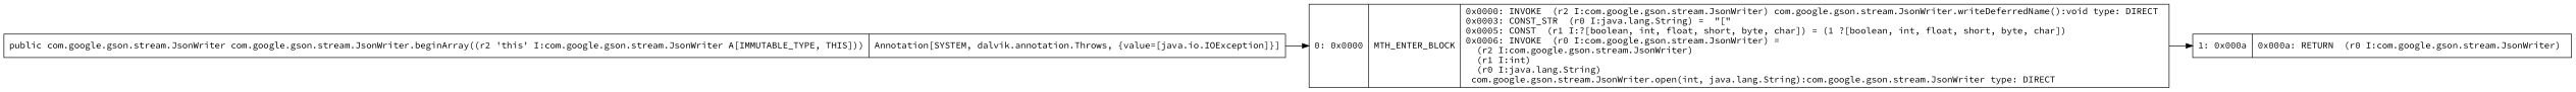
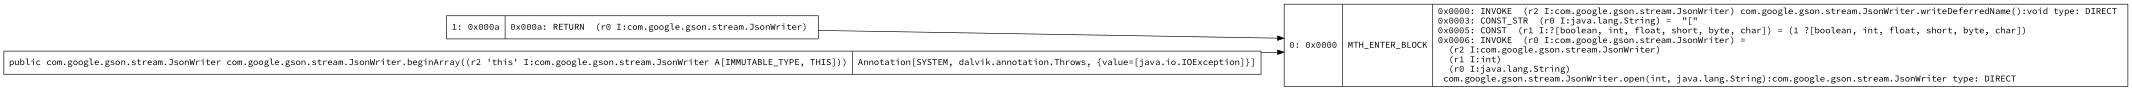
  digraph {
    rankdir=LR
    fontname="Source Code Pro"
    node [shape=record fontname="Source Code Pro"]
    edge [fontname="Source Code Pro"]
    n1 [label="{0\:\ 0x0000|MTH_ENTER_BLOCK\l|0x0000: INVOKE  (r2 I:com.google.gson.stream.JsonWriter) com.google.gson.stream.JsonWriter.writeDeferredName():void type: DIRECT \l0x0003: CONST_STR  (r0 I:java.lang.String) =  \"[\" \l0x0005: CONST  (r1 I:?[boolean, int, float, short, byte, char]) = (1 ?[boolean, int, float, short, byte, char]) \l0x0006: INVOKE  (r0 I:com.google.gson.stream.JsonWriter) = \l  (r2 I:com.google.gson.stream.JsonWriter)\l  (r1 I:int)\l  (r0 I:java.lang.String)\l com.google.gson.stream.JsonWriter.open(int, java.lang.String):com.google.gson.stream.JsonWriter type: DIRECT \l}"]
    n2 [label="{1\:\ 0x000a|0x000a: RETURN  (r0 I:com.google.gson.stream.JsonWriter) \l}"]
    n3 [label="{public com.google.gson.stream.JsonWriter com.google.gson.stream.JsonWriter.beginArray((r2 'this' I:com.google.gson.stream.JsonWriter A[IMMUTABLE_TYPE, THIS]))  | Annotation[SYSTEM, dalvik.annotation.Throws, \{value=[java.io.IOException]\}]\l}"]
-   n1 -> n2
+   n2 -> n1
    n3 -> n1
  }
